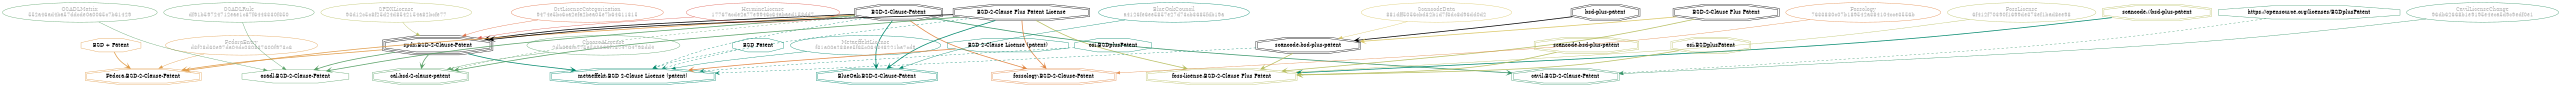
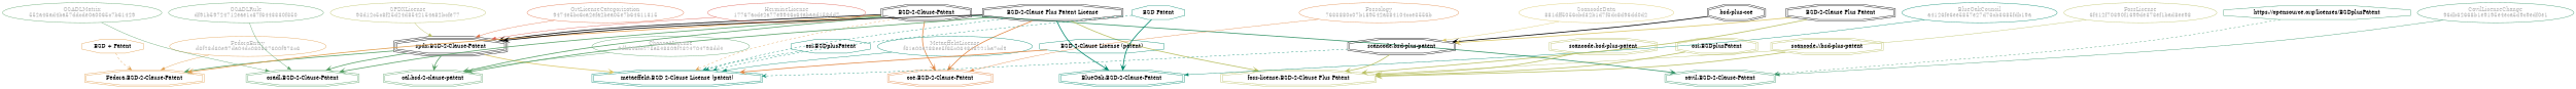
  strict digraph {
    splines=curved
    node [color="#00876c" shape=doubleoctagon]
    edge [color="#00876c" weight=0.7 arrowhead=vee style=bold]
    n1 [color="#b8bf62" fillcolor="beige;1" fontcolor=gray label="SPDXLicense\n93d12c5c8f25d24d8542154a82bcfe77" shape=ellipse]
    n2 [label="spdx:BSD-2-Clause-Patent" shape=tripleoctagon color=""]
    n3 [color="#e09d4b" label="Fedora:BSD-2-Clause-Patent"]
-   n4 [color="#58a066" label="osadl:BSD-2-Clause-Patent" shape=octagon]
+   n4 [color="#58a066" label="osadl:BSD-2-Clause-Patent"]
    n5 [color="#58a066" label="cal:bsd-2-clause-patent"]
    n6 [label="metaeffekt:BSD 2-Clause License (patent)"]
    n7 [label="BSD-2-Clause-Patent" color=""]
    n8 [label="BlueOak:BSD-2-Clause-Patent"]
-   n9 [color="#e18745" label="fossology:BSD-2-Clause-Patent"]
+   n9 [color="#e18745" label="cce:BSD-2-Clause-Patent"]
    n10 [color="#379469" label="cavil:BSD-2-Clause-Patent"]
    n11 [label="BSD-2-Clause Plus Patent License" color=""]
    n12 [color="#b8bf62" label="foss-license:BSD-2-Clause Plus Patent"]
    n13 [color="#e09d4b" fillcolor="beige;1" fontcolor=gray label="FedoraEntry\nd3f28d60e97da04dc080837600f973c6" shape=ellipse]
    n14 [color="#e09d4b" label="BSD + Patent" shape=octagon]
    n15 [fillcolor="beige;1" fontcolor=gray label="BlueOakCouncil\na4126fe6ee5857e27d73cb3685fdb19a" shape=ellipse]
    n16 [color="#58a066" fillcolor="beige;1" fontcolor=gray label="OSADLRule\ndf91b59724712eae1c87f6443330f350" shape=ellipse]
    n17 [color="#58a066" fillcolor="beige;1" fontcolor=gray label="OSADLMatrix\n552a46ad4ba57ddcde0a0065c7b61429" shape=ellipse]
    n18 [color="#58a066" fillcolor="beige;1" fontcolor=gray label="ChooseALicense\n2db393fc275a548309f2324704798dd4" shape=ellipse]
    n19 [color="#dac767" fillcolor="beige;1" fontcolor=gray label="ScancodeData\n881dff5056cbd32b1d7f3dc8d96dd0d2" shape=ellipse]
    n20 [label="scancode:bsd-plus-patent" color=""]
-   n21 [label="bsd-plus-patent" color=""]
+   n21 [label="bsd-plus-cce" color=""]
    n22 [label="BSD-2-Clause Plus Patent" color=""]
    n23 [color="#e18745" fillcolor="beige;1" fontcolor=gray label="Fossology\n7633880c07b189542a384104cce3556b" shape=ellipse]
    n24 [color="#e06f45" fillcolor="beige;1" fontcolor=gray label="OrtLicenseCategorization\n9474e5bc6ca2efa2bea05e7b64611315" shape=ellipse]
    n25 [color="#379469" fillcolor="beige;1" fontcolor=gray label="CavilLicenseChange\n96db62668b1e9195e4eca5d9c9edf0e1" shape=ellipse]
    n26 [color="#379469" label="https://opensource.org/licenses/BSDplusPatent" shape=octagon]
    n27 [label="BSD Patent" shape=octagon]
    n28 [fillcolor="beige;1" fontcolor=gray label="MetaeffektLicense\nf31a00a288ee5f65c064848221ba7cd9" shape=ellipse]
    n29 [label="BSD 2-Clause License (patent)" shape=octagon]
    n30 [label="osi:BSDplusPatent" shape=octagon]
    n31 [color="#dc574a" fillcolor="beige;1" fontcolor=gray label="HermineLicense\n17767acde2a77e9946c64abaed153dd7" shape=ellipse]
    n32 [color="#b8bf62" fillcolor="beige;1" fontcolor=gray label="FossLicense\n6f412f70390f1699de373ef1bad8ee98" shape=ellipse]
    n33 [color="#b8bf62" label="scancode://bsd-plus-patent"]
    n34 [color="#b8bf62" label="scancode:bsd-plus-patent"]
    n35 [color="#b8bf62" label="osi:BSDplusPatent"]
    n1 -> n2 [color="#b8bf62" weight=0.5 arrowhead="" style=""]
-   n2 -> n3 [color="#e09d4b"]
+   n2 -> n3 [color="#58a066"]
    n2 -> n4 [color="#58a066"]
    n2 -> n5 [color="#58a066"]
-   n2 -> n6
+   n2 -> n6 [color="#dac767"]
    n7 -> n2 [color=""]
    n7 -> n3 [color="#e09d4b"]
    n7 -> n4 [color="#58a066"]
-   n7 -> n5 [color="#58a066" style=dashed]
-   n7 -> n6 [style=dashed weight=0.5]
-   n7 -> n8
+   n7 -> n5 [color="#58a066"]
+   n7 -> n6 [color="#e09d4b" style=dashed weight=0.5]
+   n27 -> n8
    n7 -> n9 [color="#e18745"]
    n7 -> n10 [color="#379469"]
    n11 -> n2 [color=""]
    n11 -> n5 [color="#58a066"]
    n11 -> n6 [style=dashed weight=0.5]
    n11 -> n8
    n11 -> n9 [color="#e18745"]
    n11 -> n12 [color="#b8bf62"]
    n13 -> n3 [color="#e09d4b" weight=0.5 arrowhead="" style=""]
-   n14 -> n3 [color="#e09d4b" weight=0.5]
+   n14 -> n3 [color="#e09d4b" style=dashed weight=0.5]
    n15 -> n8 [weight=0.5 arrowhead="" style=""]
    n16 -> n4 [color="#58a066" weight=0.5 arrowhead="" style=""]
    n17 -> n4 [color="#58a066" weight=0.5 arrowhead="" style=""]
    n18 -> n5 [color="#58a066" weight=0.5 arrowhead="" style=""]
    n19 -> n20 [color="#dac767" weight=0.5 arrowhead="" style=""]
    n20 -> n6 [style=dashed weight=0.5]
    n20 -> n12 [color="#b8bf62"]
    n21 -> n20 [color=""]
    n22 -> n12 [color="#b8bf62"]
    n22 -> n20 [color="#dac767"]
    n23 -> n9 [color="#e18745" weight=0.5 arrowhead="" style=""]
    n24 -> n2 [color="#e06f45" weight=0.5 arrowhead="" style=""]
    n25 -> n10 [color="#379469" weight=0.5 arrowhead="" style=""]
    n26 -> n10 [color="#379469" style=dashed weight=0.5]
    n27 -> n6 [style=dashed weight=0.5]
    n28 -> n6 [weight=0.5 arrowhead="" style=""]
    n29 -> n6 [color="#e18745"]
    n30 -> n6 [style=dashed weight=0.5]
    n31 -> n2 [color="#dc574a" weight=0.5 arrowhead="" style=""]
    n32 -> n12 [color="#b8bf62" weight=0.5 arrowhead="" style=""]
-   n33 -> n12
+   n33 -> n12 [color="#b8bf62"]
    n34 -> n12 [color="#b8bf62"]
    n35 -> n12 [color="#b8bf62"]
  }
